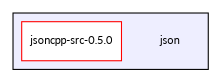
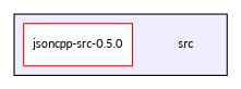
  digraph {
    compound=true
    fontname=Lato
    node [fontname=Lato fontsize=10]
-   n1 [label=json shape=plaintext]
+   n1 [label=src shape=plaintext]
    n2 [color=red fillcolor=white label="jsoncpp-src-0.5.0" shape=box style=filled]
    subgraph cluster_1 {
      bgcolor="#eeeeff"
      pencolor=black
      n1
      n2
    }
  }
